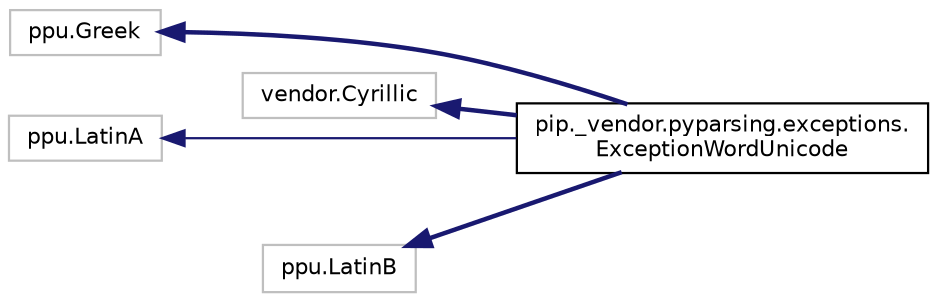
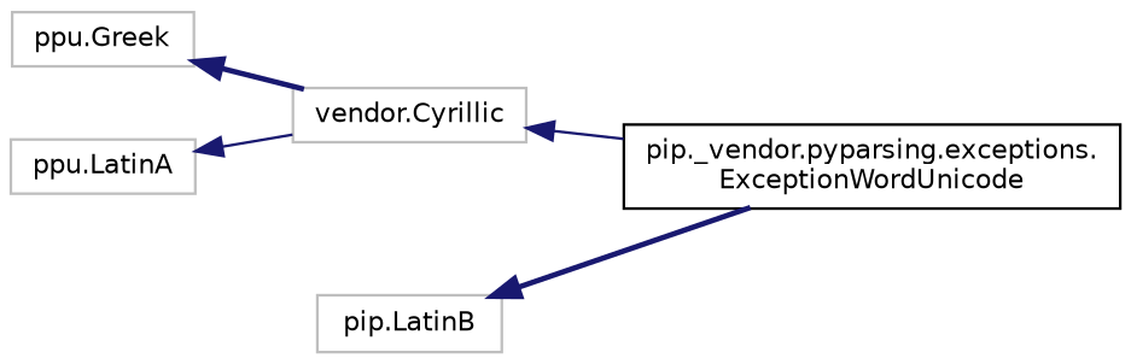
  digraph {
    rankdir=LR
    node [color=grey75 fillcolor=white fontname=Helvetica fontsize=10 shape=record style=filled]
    edge [color=midnightblue dir=back fontname=Helvetica fontsize=10 labelfontname=Helvetica labelfontsize=10 style=solid]
    n1 [height=0.2 label="vendor.Cyrillic" width=0.4]
    n2 [color=black height=0.2 label="pip._vendor.pyparsing.exceptions.\lExceptionWordUnicode" width=0.4]
    n3 [height=0.2 label="ppu.Greek" width=0.4]
    n4 [height=0.2 label="ppu.LatinA" width=0.4]
-   n5 [height=0.2 label="ppu.LatinB" width=0.4]
-   n1 -> n2 [style=bold]
-   n3 -> n2 [style=bold]
-   n4 -> n2
+   n5 [height=0.2 label="pip.LatinB" width=0.4]
+   n1 -> n2
+   n3 -> n1 [style=bold]
+   n4 -> n1
    n5 -> n2 [style=bold]
  }
